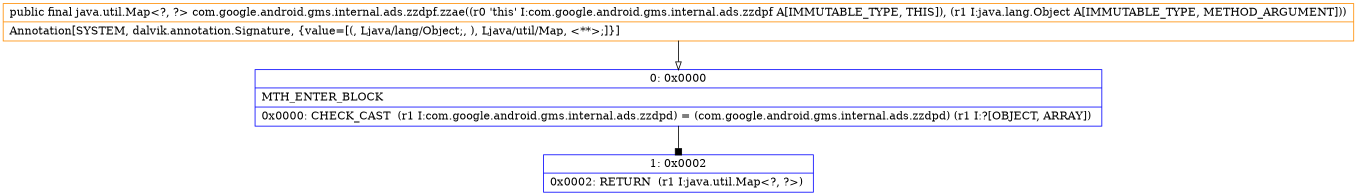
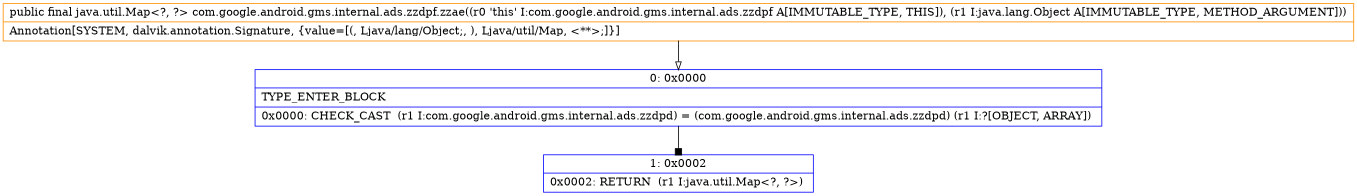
  digraph {
    node [shape=record color=blue]
-   n1 [label="{0\:\ 0x0000|MTH_ENTER_BLOCK\l|0x0000: CHECK_CAST  (r1 I:com.google.android.gms.internal.ads.zzdpd) = (com.google.android.gms.internal.ads.zzdpd) (r1 I:?[OBJECT, ARRAY]) \l}"]
+   n1 [label="{0\:\ 0x0000|TYPE_ENTER_BLOCK\l|0x0000: CHECK_CAST  (r1 I:com.google.android.gms.internal.ads.zzdpd) = (com.google.android.gms.internal.ads.zzdpd) (r1 I:?[OBJECT, ARRAY]) \l}"]
    n2 [label="{1\:\ 0x0002|0x0002: RETURN  (r1 I:java.util.Map\<?, ?\>) \l}"]
    n3 [label="{public final java.util.Map\<?, ?\> com.google.android.gms.internal.ads.zzdpf.zzae((r0 'this' I:com.google.android.gms.internal.ads.zzdpf A[IMMUTABLE_TYPE, THIS]), (r1 I:java.lang.Object A[IMMUTABLE_TYPE, METHOD_ARGUMENT]))  | Annotation[SYSTEM, dalvik.annotation.Signature, \{value=[(, Ljava\/lang\/Object;, ), Ljava\/util\/Map, \<**\>;]\}]\l}" color=darkorange]
    n1 -> n2 [arrowhead=box]
    n3 -> n1 [arrowhead=onormal]
  }
